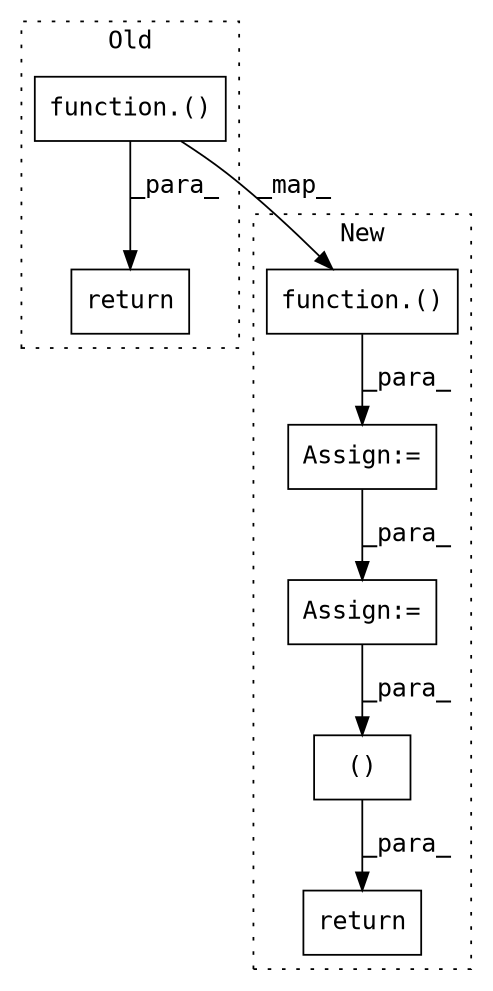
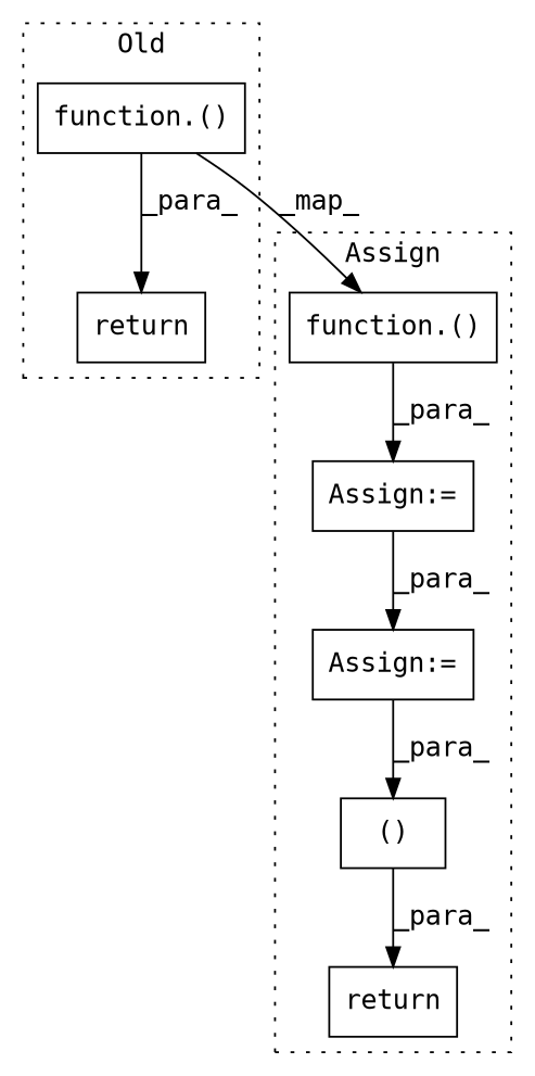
  digraph {
    fontname="DejaVu Sans Mono"
    node [a=75 l="27,1" shape=box fontname="DejaVu Sans Mono"]
    edge [fontname="DejaVu Sans Mono"]
    n1 [label="function.()" s="6916,6948"]
    n2 [a=93 l=7 label=return s=6909]
    n3 [label="function.()" s="7062,7094"]
    n4 [a=68 l=3 label="Assign:=" s=7059]
    n5 [a=93 l=7 label=return s=7641]
    n6 [a=68 l=3 label="Assign:=" s=7179]
    n7 [a=54 l=15 label="()" s=7659]
    subgraph cluster_1 {
      label=Old
      style=dotted
      n1
      n2
    }
    subgraph cluster_2 {
-     label=New
+     label=Assign
      style=dotted
      n3
      n4
      n5
      n6
      n7
    }
    n1 -> n2 [label=_para_]
    n1 -> n3 [label=_map_]
    n3 -> n4 [label=_para_]
    n4 -> n6 [label=_para_]
    n6 -> n7 [label=_para_]
    n7 -> n5 [label=_para_]
  }
